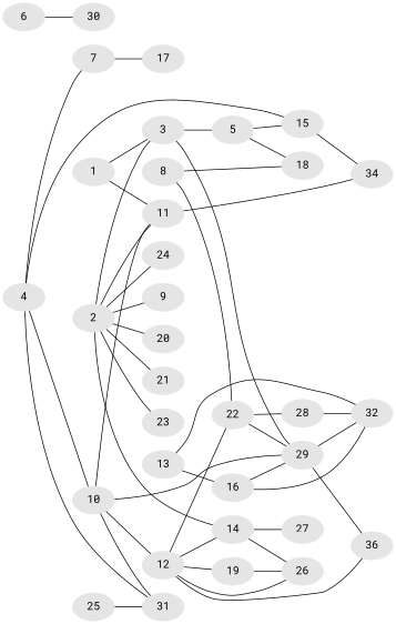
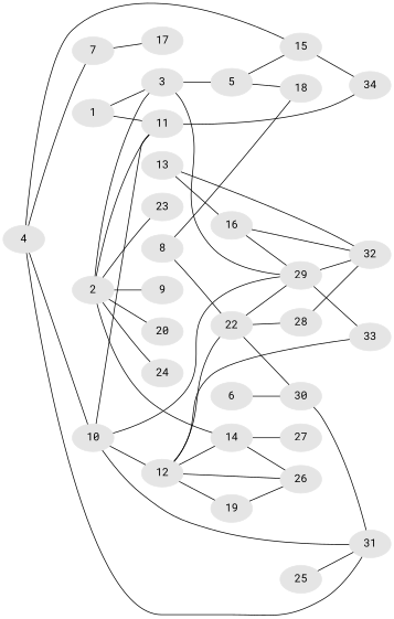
  graph {
    fontname="Roboto Mono"
    rankdir=LR
    node [color=gray90 fontname="Roboto Mono" style=filled]
    edge [fontname="Roboto Mono" weight=1.0]
    1
    3
    11
    5
    29
    34
    2
    9
    14
    20
-   21
    23
    24
    26
    27
    15
    18
-   33 [label=36]
+   33
    32
    4
    7
    10
    31
    17
    12
    6
    30
    8
    22
    28
    19
    13
    16
    25
    1 -- 3
    1 -- 11
    3 -- 5
    3 -- 29
    11 -- 34
    5 -- 15
    5 -- 18
    29 -- 33
    29 -- 32
    2 -- 3
    2 -- 11 [weight=2.0]
    2 -- 9
    2 -- 14 [weight=2.0]
    2 -- 20
-   2 -- 21
    2 -- 23
    2 -- 24
    14 -- 26
    14 -- 27
    15 -- 34
    4 -- 15
    4 -- 7
    4 -- 10
    4 -- 31
    7 -- 17
    10 -- 11
    10 -- 29
    10 -- 31
    10 -- 12
    12 -- 14
    12 -- 26
    12 -- 33
    12 -- 22
    12 -- 19
    6 -- 30
+   30 -- 31 [weight=2.0]
    8 -- 18
    8 -- 22
    22 -- 29
+   22 -- 30
    22 -- 28
    28 -- 32
    19 -- 26
    13 -- 32
    13 -- 16
    16 -- 29
    16 -- 32
    25 -- 31
  }
